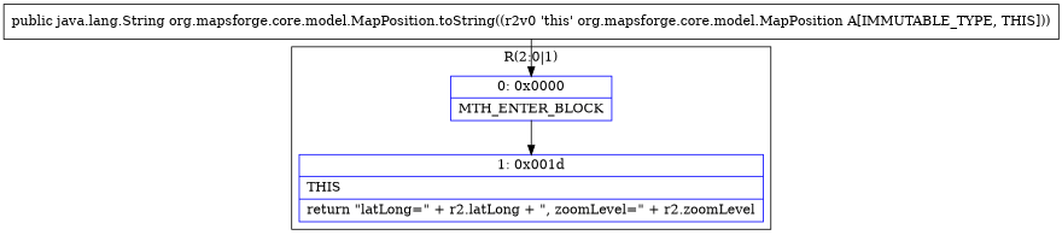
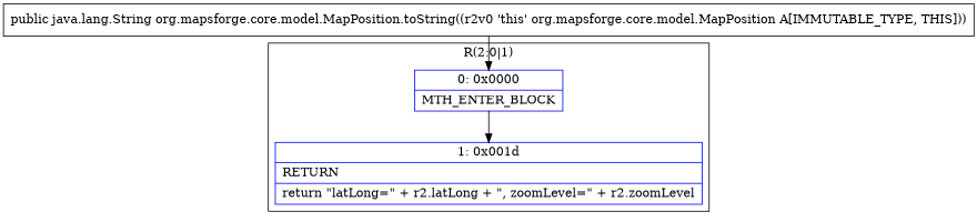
  digraph {
    node [color=blue shape=record]
    n1 [label="{0\:\ 0x0000|MTH_ENTER_BLOCK\l}"]
-   n2 [label="{1\:\ 0x001d|THIS\l|return \"latLong=\" + r2.latLong + \", zoomLevel=\" + r2.zoomLevel\l}"]
+   n2 [label="{1\:\ 0x001d|RETURN\l|return \"latLong=\" + r2.latLong + \", zoomLevel=\" + r2.zoomLevel\l}"]
    n3 [label="{public java.lang.String org.mapsforge.core.model.MapPosition.toString((r2v0 'this' org.mapsforge.core.model.MapPosition A[IMMUTABLE_TYPE, THIS])) }" color=""]
    subgraph cluster_1 {
      label="R(2:0|1)"
      n1
      n2
    }
    n1 -> n2
    n3 -> n1
  }
